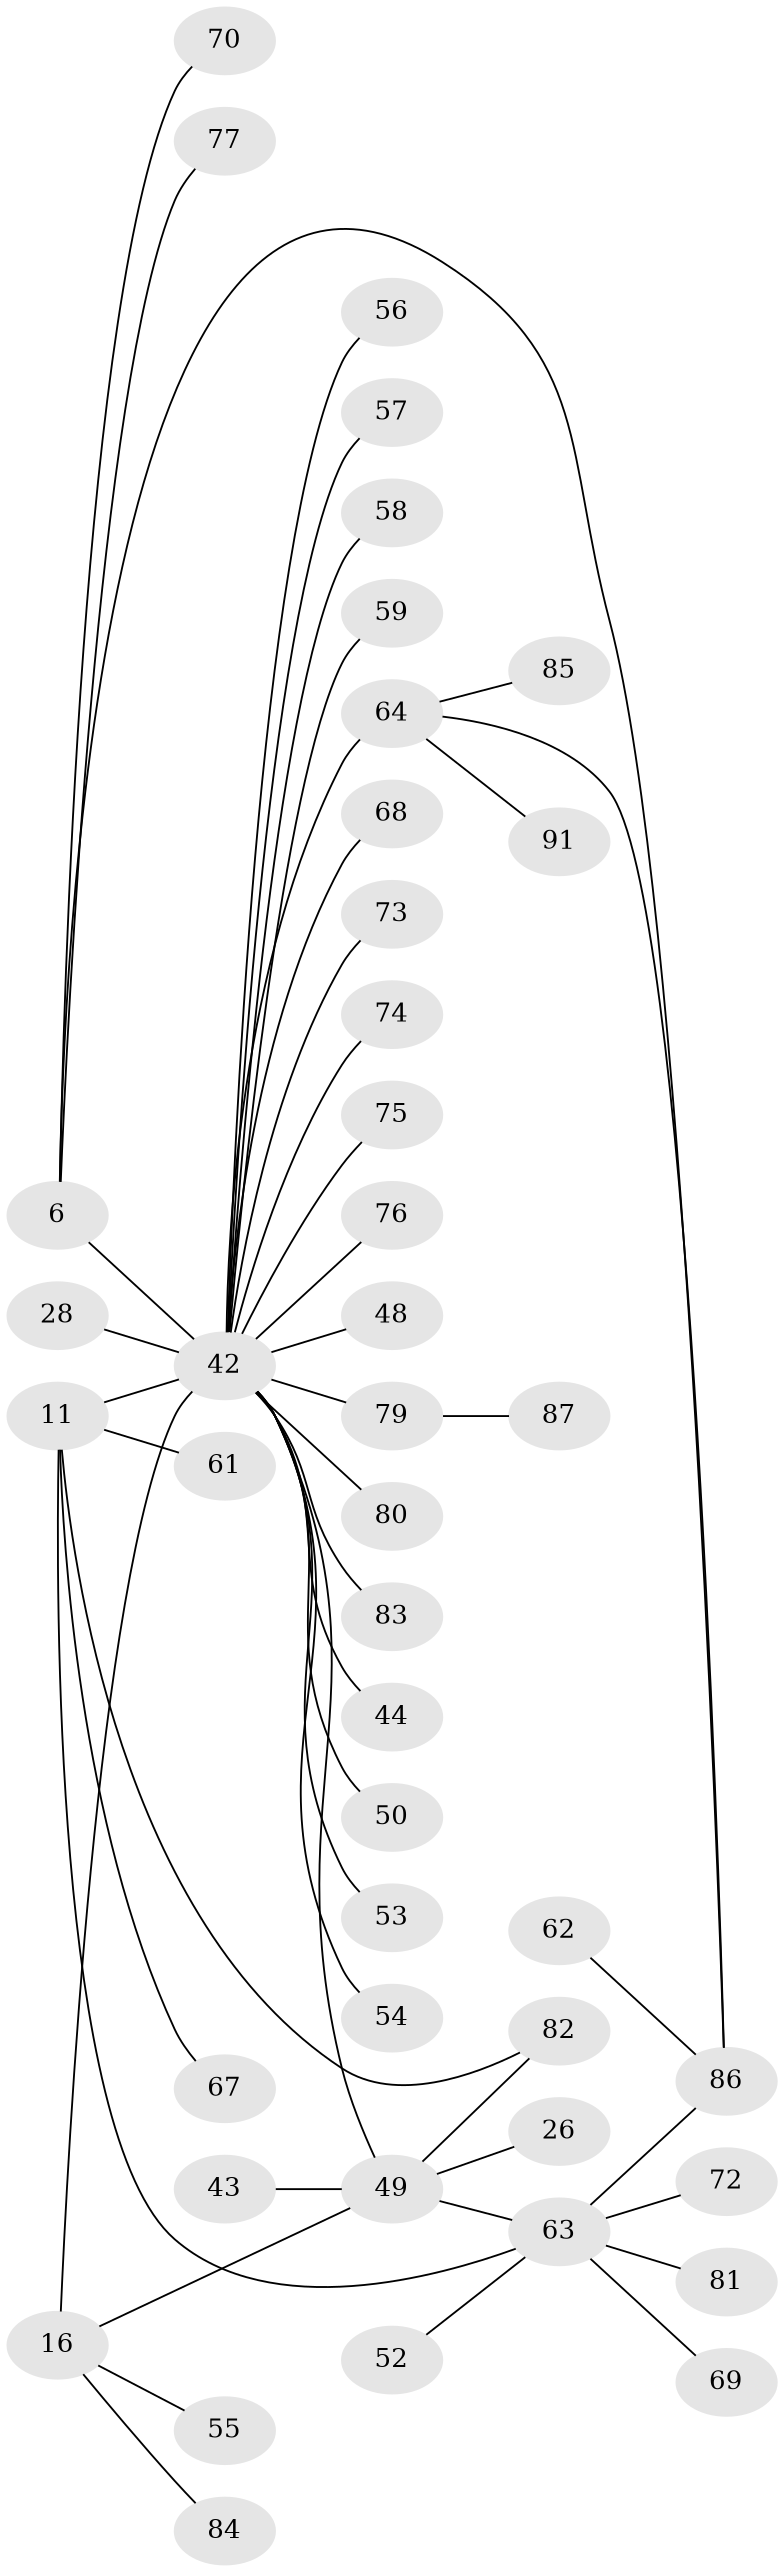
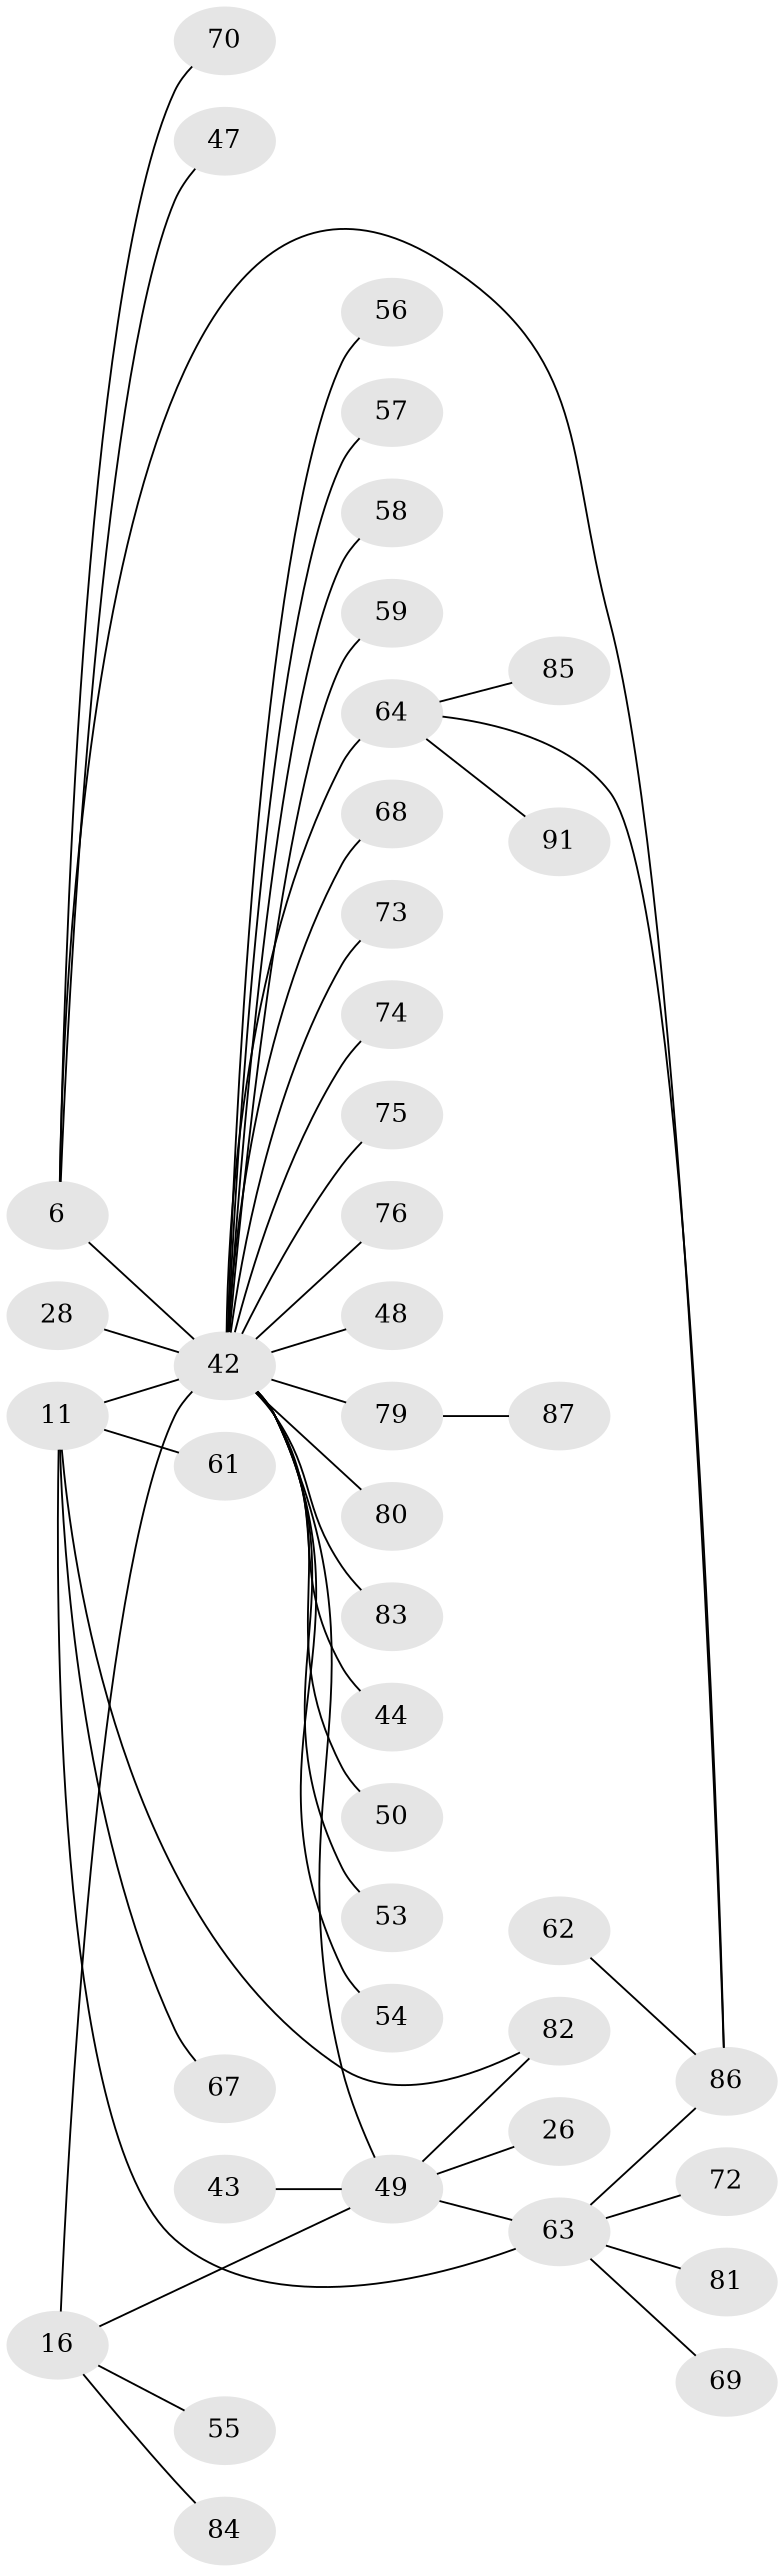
  graph {
    rankdir=LR
    node [color=gray90 style=filled]
    6 [super="+5"]
    42 [super="+41+39"]
    70
-   77
+   77 [label=47]
    86 [super="+48"]
    49 [super="+13+29"]
    44 [super="+34"]
    50
    53
    54
    56
    57
    58
    59
    64 [super="+19+36"]
    68
    73 [super="+45"]
    74
    75
    76
    n21 [label=48]
    79
    80
    83
    11 [super="+10"]
    61
    63 [super="+4+24+40+47"]
    67 [super="+60"]
    82
    69
    72
    81
    16 [super="+14"]
    55
    84 [super="+65"]
    n36 [label=26 super="+38"]
    28
    n38 [label=91]
    85
    87
    43
-   52 [super="+51"]
    62
    6 -- 42 [weight=4]
    6 -- 70
    6 -- 77
    6 -- 86
    42 -- 49 [weight=6]
    42 -- 44
    42 -- 50
    42 -- 53
    42 -- 54
    42 -- 56
    42 -- 57
    42 -- 58
    42 -- 59
    42 -- 64 [weight=4]
    42 -- 68
    42 -- 73
    42 -- 74
    42 -- 75
    42 -- 76
    42 -- n21
    42 -- 79
    42 -- 80
    42 -- 83
    49 -- 63 [weight=3]
    49 -- 82
    49 -- n36
    64 -- 86
    64 -- n38
    64 -- 85
    79 -- 87
    11 -- 42 [weight=6]
    11 -- 61
    11 -- 63
    11 -- 67
    11 -- 82
    63 -- 86 [weight=4]
    63 -- 69
    63 -- 72
    63 -- 81
    16 -- 42
    16 -- 49 [weight=4]
    16 -- 55
    16 -- 84
    28 -- 42
    43 -- 49
-   52 -- 63
    62 -- 86
  }
